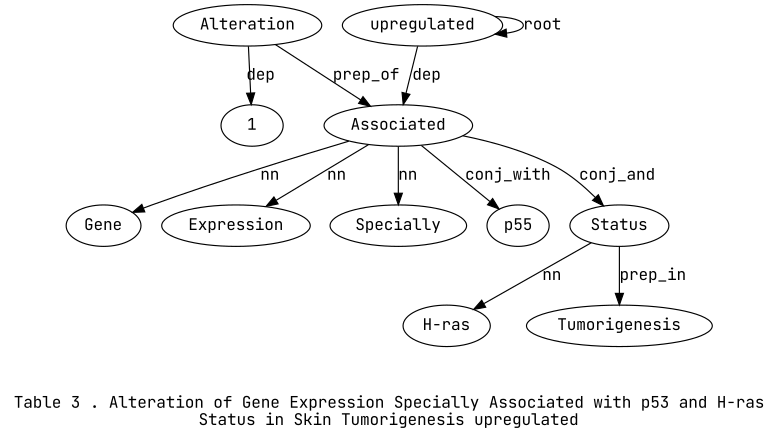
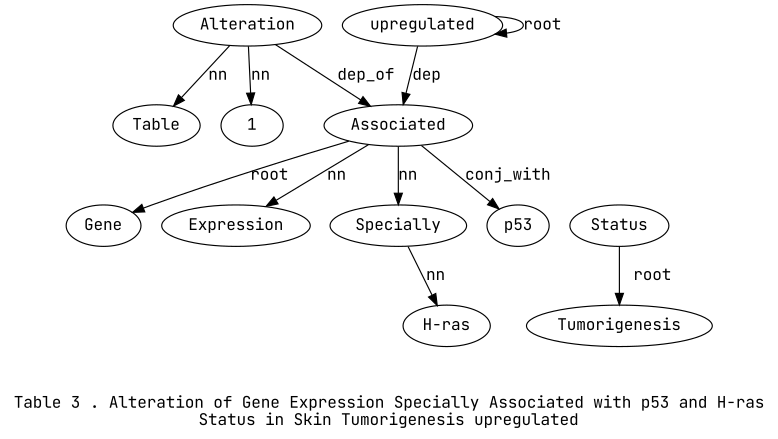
  digraph {
    fontname="JetBrains Mono"
    label="Table 3 . Alteration of Gene Expression Specially Associated with p53 and H-ras\nStatus in Skin Tumorigenesis upregulated"
    node [fillcolor=white fontname="JetBrains Mono" style=filled]
    edge [fontname="JetBrains Mono"]
    n1 [label=Alteration]
+   n2 [label=Table]
    n3 [label=1]
    n4 [label=Associated]
    n5 [label=Gene]
    n6 [label=Expression]
    n7 [label=Specially]
-   n8 [label=p55]
+   n8 [label=p53]
    n9 [label=Status]
    n10 [label=upregulated]
    n11 [label="H-ras"]
    n12 [label=Tumorigenesis]
-   n1 -> n3 [label=dep]
-   n1 -> n4 [label=prep_of]
-   n4 -> n5 [label=nn]
+   n1 -> n2 [label=nn]
+   n1 -> n3 [label=nn]
+   n1 -> n4 [label=dep_of]
+   n4 -> n5 [label=root]
    n4 -> n6 [label=nn]
    n4 -> n7 [label=nn]
    n4 -> n8 [label=conj_with]
-   n4 -> n9 [label=conj_and]
-   n9 -> n11 [label=nn]
-   n9 -> n12 [label=prep_in]
+   n7 -> n11 [label=nn]
+   n9 -> n12 [label=root]
    n10 -> n4 [label=dep]
    n10 -> n10 [label=root]
  }
